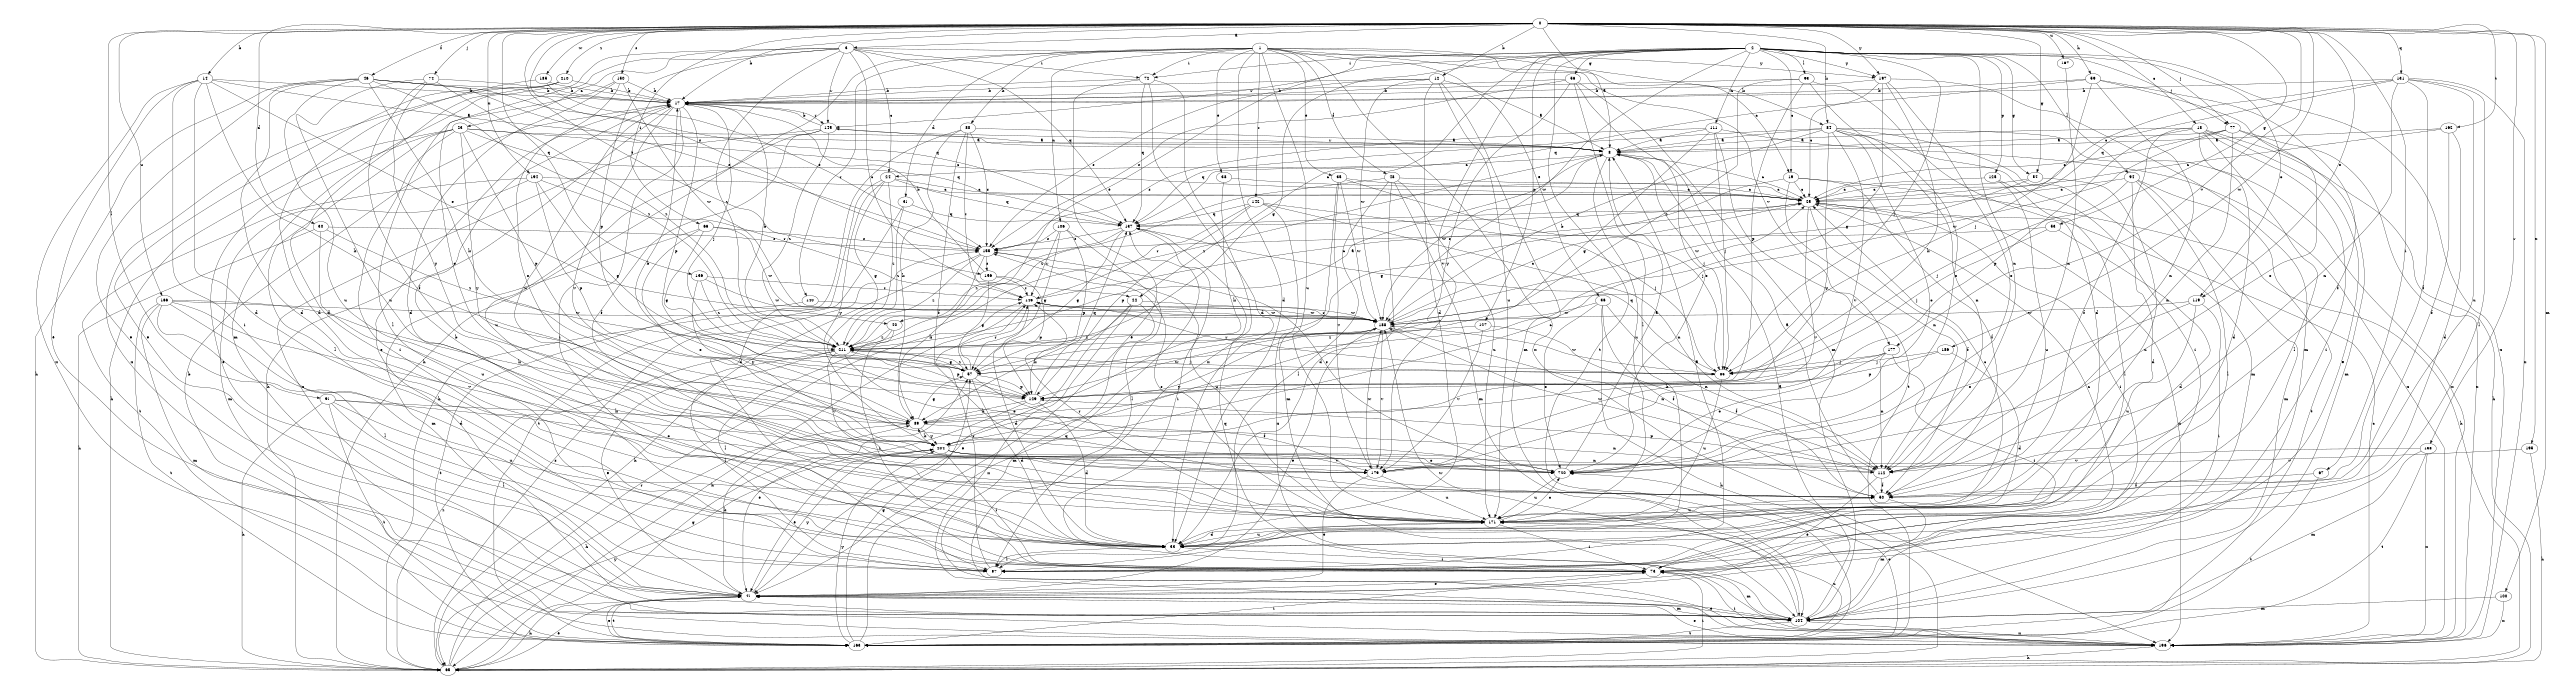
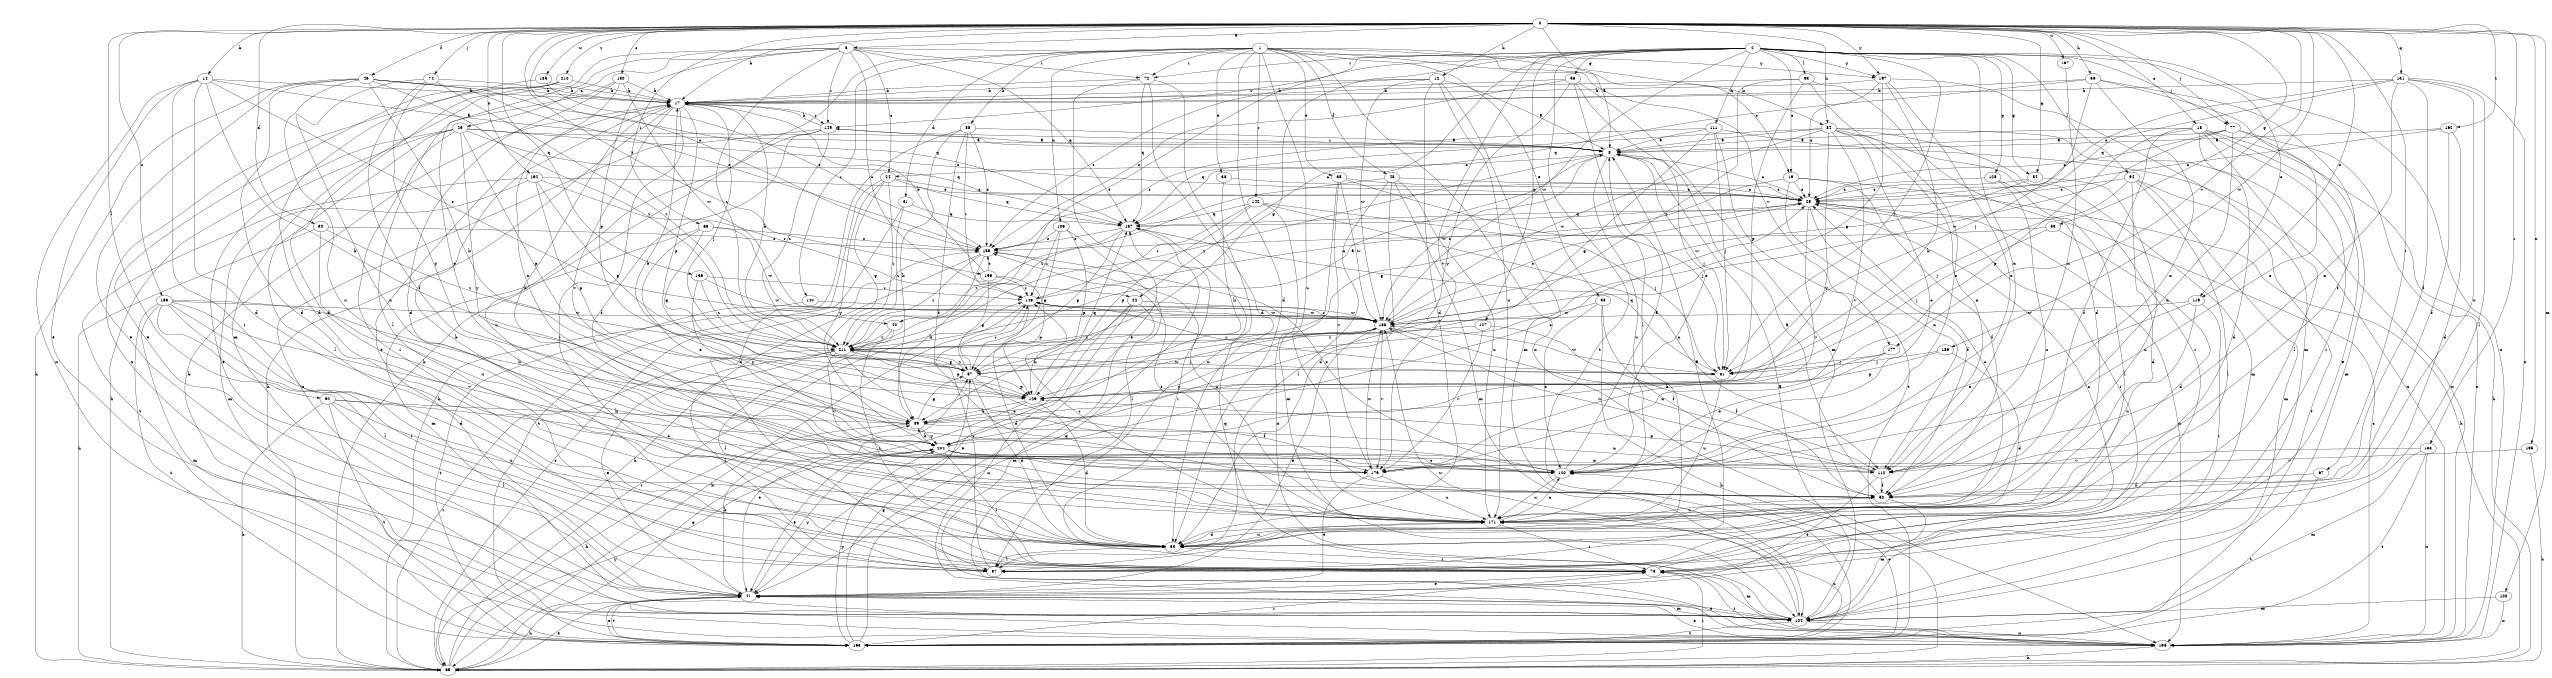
  strict digraph {
    0
    3
    8
    12
    14
    17
    18
    30
    46
    53
    54
    59
    67
    n14 [label=66]
    74
    77
    84
-   92 [label=91]
+   92
    100
    119
    131
    136
    138
    150
    155
    156
    162
    166
    167
    177
    185
    186
    194
    195
    197
    210
    72
    22
    145
    23
    24
    104
-   120 [label=720]
+   120
    129
    137
    211
    171
-   81 [label=85]
+   81
    188
    25
    33
    196
    40
    41
    73
    89
    65
    179
    50
    97
    112
    163
    57
    204
    146
    1
    19
    31
    35
    36
    38
    48
    88
    106
    140
    142
    2
    56
    93
    94
    111
    125
    127
    0 -> 3 [label=a]
    0 -> 8 [label=a]
    0 -> 12 [label=b]
    0 -> 14 [label=b]
    0 -> 17 [label=b]
    0 -> 18 [label=c]
    0 -> 30 [label=d]
    0 -> 46 [label=f]
    0 -> 53 [label=g]
    0 -> 54 [label=g]
    0 -> 59 [label=h]
    0 -> 67 [label=i]
    0 -> n14 [label=i]
    0 -> 74 [label=j]
    0 -> 77 [label=j]
    0 -> 84 [label=k]
    0 -> 92 [label=l]
    0 -> 100 [label=m]
    0 -> 119 [label=o]
    0 -> 131 [label=q]
    0 -> 136 [label=q]
    0 -> 138 [label=r]
    0 -> 150 [label=s]
    0 -> 155 [label=s]
    0 -> 156 [label=t]
    0 -> 162 [label=t]
    0 -> 166 [label=u]
    0 -> 167 [label=u]
    0 -> 177 [label=v]
    0 -> 185 [label=w]
    0 -> 186 [label=w]
    0 -> 194 [label=x]
    0 -> 195 [label=x]
    0 -> 197 [label=y]
    0 -> 210 [label=z]
    3 -> 197 [label=y]
    3 -> 72 [label=i]
    3 -> 22 [label=c]
    3 -> 145 [label=r]
    3 -> 23 [label=c]
    3 -> 24 [label=c]
    3 -> 104 [label=m]
    3 -> 120 [label=o]
    3 -> 129 [label=p]
    3 -> 137 [label=q]
    3 -> 211 [label=z]
    8 -> 145 [label=r]
    8 -> 24 [label=c]
    8 -> 211 [label=z]
    8 -> 171 [label=u]
    8 -> 81 [label=j]
    8 -> 188 [label=w]
    8 -> 25 [label=c]
    12 -> 8 [label=a]
    12 -> 17 [label=b]
    12 -> 155 [label=s]
    12 -> 104 [label=m]
    12 -> 171 [label=u]
    12 -> 188 [label=w]
    12 -> 33 [label=d]
    14 -> 8 [label=a]
    14 -> 17 [label=b]
    14 -> 33 [label=d]
    14 -> 196 [label=x]
    14 -> 40 [label=e]
    14 -> 41 [label=e]
    14 -> 73 [label=i]
    14 -> 89 [label=k]
    17 -> 145 [label=r]
    17 -> 129 [label=p]
    17 -> 81 [label=j]
    17 -> 41 [label=e]
    17 -> 73 [label=i]
    17 -> 65 [label=h]
    17 -> 179 [label=v]
    18 -> 8 [label=a]
    18 -> 129 [label=p]
    18 -> 33 [label=d]
    18 -> 41 [label=e]
    18 -> 73 [label=i]
    18 -> 65 [label=h]
    18 -> 50 [label=f]
    18 -> 97 [label=l]
    30 -> 155 [label=s]
    30 -> 211 [label=z]
    30 -> 171 [label=u]
    30 -> 65 [label=h]
    46 -> 17 [label=b]
    46 -> 155 [label=s]
    46 -> 137 [label=q]
    46 -> 211 [label=z]
    46 -> 171 [label=u]
    46 -> 33 [label=d]
    46 -> 41 [label=e]
    46 -> 89 [label=k]
    46 -> 65 [label=h]
    53 -> 155 [label=s]
    53 -> 81 [label=j]
    53 -> 33 [label=d]
    54 -> 171 [label=u]
    54 -> 188 [label=w]
    54 -> 25 [label=c]
    59 -> 17 [label=b]
    59 -> 120 [label=o]
    59 -> 137 [label=q]
    59 -> 81 [label=j]
    59 -> 50 [label=f]
    59 -> 112 [label=n]
    67 -> 50 [label=f]
    67 -> 163 [label=t]
    n14 -> 155 [label=s]
    n14 -> 104 [label=m]
    n14 -> 120 [label=o]
    n14 -> 188 [label=w]
    n14 -> 57 [label=g]
    74 -> 17 [label=b]
    74 -> 211 [label=z]
    74 -> 171 [label=u]
    74 -> 50 [label=f]
    74 -> 204 [label=y]
    77 -> 8 [label=a]
    77 -> 104 [label=m]
    77 -> 188 [label=w]
    77 -> 25 [label=c]
    77 -> 196 [label=x]
    77 -> 112 [label=n]
    84 -> 8 [label=a]
    84 -> 104 [label=m]
    84 -> 120 [label=o]
    84 -> 137 [label=q]
-   84 -> 188 [label=b]
+   84 -> 188 [label=w]
    84 -> 196 [label=x]
    84 -> 73 [label=i]
    84 -> 179 [label=v]
    84 -> 112 [label=n]
    84 -> 204 [label=y]
    92 -> 120 [label=o]
    92 -> 171 [label=u]
    92 -> 89 [label=k]
    92 -> 65 [label=h]
    92 -> 97 [label=l]
    92 -> 163 [label=t]
    100 -> 104 [label=m]
    100 -> 196 [label=x]
    119 -> 120 [label=o]
    119 -> 171 [label=u]
    119 -> 188 [label=w]
    119 -> 73 [label=i]
    131 -> 17 [label=b]
    131 -> 137 [label=q]
    131 -> 171 [label=u]
    131 -> 25 [label=c]
    131 -> 196 [label=x]
    131 -> 50 [label=f]
    131 -> 97 [label=l]
    131 -> 112 [label=n]
    136 -> 211 [label=z]
    136 -> 188 [label=w]
    136 -> 204 [label=y]
    136 -> 146 [label=r]
    138 -> 104 [label=m]
    138 -> 196 [label=x]
    138 -> 179 [label=v]
    138 -> 163 [label=t]
    150 -> 17 [label=b]
    150 -> 120 [label=o]
    150 -> 188 [label=w]
    150 -> 33 [label=d]
    150 -> 97 [label=l]
    155 -> 211 [label=z]
    155 -> 171 [label=u]
    155 -> 89 [label=k]
    155 -> 65 [label=h]
    156 -> 17 [label=b]
-   155 -> 156 [label=s]
+   156 -> 155 [label=s]
    156 -> 129 [label=p]
    156 -> 57 [label=g]
    156 -> 146 [label=r]
    162 -> 8 [label=a]
    162 -> 25 [label=c]
    162 -> 33 [label=d]
    162 -> 50 [label=f]
    166 -> 104 [label=m]
    166 -> 188 [label=w]
    166 -> 33 [label=d]
    166 -> 89 [label=k]
    166 -> 179 [label=v]
    166 -> 97 [label=l]
    166 -> 163 [label=t]
    167 -> 112 [label=n]
    177 -> 120 [label=o]
    177 -> 81 [label=j]
-   177 -> 73 [label=i]
+   166 -> 73 [label=i]
    177 -> 89 [label=k]
-   177 -> 112 [label=n]
    185 -> 17 [label=b]
    185 -> 155 [label=s]
    185 -> 33 [label=d]
    186 -> 129 [label=p]
    186 -> 81 [label=j]
    186 -> 33 [label=d]
    194 -> 104 [label=m]
    194 -> 129 [label=p]
    194 -> 25 [label=c]
    194 -> 163 [label=t]
    194 -> 57 [label=g]
    194 -> 146 [label=r]
    195 -> 65 [label=h]
    195 -> 179 [label=v]
    197 -> 17 [label=b]
    197 -> 104 [label=m]
    197 -> 120 [label=o]
    197 -> 25 [label=c]
    197 -> 89 [label=k]
    197 -> 57 [label=g]
    210 -> 17 [label=b]
    210 -> 33 [label=d]
    210 -> 196 [label=x]
    210 -> 41 [label=e]
    72 -> 17 [label=b]
    72 -> 137 [label=q]
    72 -> 33 [label=d]
    72 -> 196 [label=x]
    72 -> 41 [label=e]
    22 -> 104 [label=m]
    22 -> 188 [label=w]
    22 -> 196 [label=x]
    22 -> 41 [label=e]
    22 -> 89 [label=k]
    145 -> 8 [label=a]
    145 -> 17 [label=b]
    145 -> 211 [label=z]
    145 -> 171 [label=u]
    145 -> 196 [label=x]
    145 -> 50 [label=f]
    23 -> 8 [label=a]
    23 -> 129 [label=p]
    23 -> 137 [label=q]
    23 -> 25 [label=c]
    23 -> 41 [label=e]
    23 -> 73 [label=i]
    23 -> 65 [label=h]
    23 -> 97 [label=l]
    23 -> 204 [label=y]
    24 -> 137 [label=q]
    24 -> 211 [label=z]
    24 -> 25 [label=c]
    24 -> 33 [label=d]
    24 -> 57 [label=g]
    24 -> 204 [label=y]
    104 -> 8 [label=a]
    104 -> 137 [label=q]
    104 -> 188 [label=w]
    104 -> 196 [label=x]
    104 -> 41 [label=e]
    104 -> 163 [label=t]
    120 -> 8 [label=a]
    120 -> 155 [label=s]
    120 -> 171 [label=u]
    129 -> 137 [label=q]
    129 -> 188 [label=w]
    129 -> 33 [label=d]
    129 -> 41 [label=e]
    129 -> 89 [label=k]
    137 -> 155 [label=s]
    137 -> 211 [label=z]
    137 -> 73 [label=i]
    137 -> 57 [label=g]
    211 -> 8 [label=a]
    211 -> 17 [label=b]
    211 -> 120 [label=o]
    211 -> 129 [label=p]
    211 -> 81 [label=j]
    211 -> 41 [label=e]
    211 -> 179 [label=v]
    211 -> 97 [label=l]
    211 -> 57 [label=g]
    171 -> 155 [label=s]
    171 -> 120 [label=o]
    171 -> 25 [label=c]
    171 -> 33 [label=d]
    171 -> 73 [label=i]
    171 -> 146 [label=r]
    81 -> 137 [label=q]
    81 -> 171 [label=u]
    81 -> 188 [label=w]
    81 -> 146 [label=r]
    188 -> 211 [label=z]
    188 -> 25 [label=c]
    188 -> 41 [label=e]
    188 -> 179 [label=v]
    188 -> 112 [label=n]
    188 -> 204 [label=y]
    188 -> 146 [label=r]
    25 -> 137 [label=q]
    25 -> 196 [label=x]
    25 -> 73 [label=i]
    25 -> 179 [label=v]
    25 -> 50 [label=f]
    33 -> 171 [label=u]
    33 -> 73 [label=i]
    33 -> 97 [label=l]
    196 -> 25 [label=c]
    196 -> 41 [label=e]
    196 -> 73 [label=i]
    196 -> 65 [label=h]
    40 -> 211 [label=z]
    40 -> 73 [label=i]
    40 -> 97 [label=l]
    41 -> 104 [label=m]
    41 -> 89 [label=k]
    41 -> 65 [label=h]
    41 -> 163 [label=t]
    41 -> 204 [label=y]
    73 -> 17 [label=b]
    73 -> 104 [label=m]
    73 -> 25 [label=c]
    73 -> 41 [label=e]
    89 -> 17 [label=b]
    89 -> 65 [label=h]
    89 -> 112 [label=n]
    89 -> 57 [label=g]
    89 -> 204 [label=y]
    65 -> 155 [label=s]
    65 -> 211 [label=z]
    65 -> 41 [label=e]
    65 -> 73 [label=i]
    65 -> 57 [label=g]
    65 -> 204 [label=y]
    65 -> 146 [label=r]
-   179 -> 17 [label=u]
+   179 -> 17 [label=b]
    179 -> 171 [label=u]
    179 -> 188 [label=w]
    179 -> 41 [label=e]
    50 -> 8 [label=a]
    50 -> 104 [label=m]
    50 -> 171 [label=u]
    97 -> 8 [label=a]
    97 -> 146 [label=r]
    112 -> 129 [label=p]
    112 -> 188 [label=w]
    112 -> 41 [label=e]
    112 -> 50 [label=f]
    163 -> 17 [label=b]
    163 -> 120 [label=o]
    163 -> 137 [label=q]
    163 -> 171 [label=u]
    163 -> 41 [label=e]
    163 -> 73 [label=i]
    163 -> 57 [label=g]
    163 -> 204 [label=y]
    57 -> 129 [label=p]
    57 -> 211 [label=z]
    57 -> 33 [label=d]
    57 -> 50 [label=f]
    57 -> 146 [label=r]
    204 -> 120 [label=o]
    204 -> 25 [label=c]
    204 -> 41 [label=e]
    204 -> 73 [label=i]
    204 -> 89 [label=k]
    204 -> 179 [label=v]
    204 -> 112 [label=n]
    146 -> 188 [label=w]
    146 -> 25 [label=c]
    146 -> 33 [label=d]
    146 -> 65 [label=h]
    1 -> 84 [label=k]
    1 -> 177 [label=v]
    1 -> 72 [label=i]
    1 -> 171 [label=u]
    1 -> 33 [label=d]
    1 -> 196 [label=x]
    1 -> 65 [label=h]
    1 -> 19 [label=c]
    1 -> 31 [label=d]
    1 -> 35 [label=e]
    1 -> 36 [label=e]
    1 -> 38 [label=e]
    1 -> 48 [label=f]
    1 -> 88 [label=k]
    1 -> 106 [label=n]
    1 -> 140 [label=r]
    1 -> 142 [label=r]
    19 -> 25 [label=c]
    19 -> 65 [label=h]
    19 -> 50 [label=f]
    19 -> 112 [label=n]
    19 -> 57 [label=g]
    31 -> 137 [label=q]
    31 -> 211 [label=z]
    31 -> 163 [label=t]
    35 -> 104 [label=m]
    35 -> 81 [label=j]
    35 -> 188 [label=w]
    35 -> 25 [label=c]
    35 -> 179 [label=v]
    36 -> 120 [label=o]
    36 -> 188 [label=w]
    36 -> 65 [label=h]
    36 -> 50 [label=f]
-   36 -> 112 [label=n]
    38 -> 25 [label=c]
    38 -> 89 [label=k]
    48 -> 104 [label=m]
    48 -> 211 [label=z]
    48 -> 171 [label=u]
    48 -> 25 [label=c]
    48 -> 33 [label=d]
    48 -> 97 [label=l]
    88 -> 8 [label=a]
    88 -> 155 [label=s]
    88 -> 89 [label=k]
    88 -> 65 [label=h]
    88 -> 50 [label=f]
    88 -> 146 [label=r]
    106 -> 155 [label=s]
    106 -> 129 [label=p]
    106 -> 97 [label=l]
    106 -> 57 [label=g]
    106 -> 146 [label=r]
    140 -> 188 [label=w]
    140 -> 163 [label=t]
    142 -> 129 [label=p]
    142 -> 137 [label=q]
    142 -> 81 [label=j]
    142 -> 196 [label=x]
    142 -> 112 [label=n]
    142 -> 146 [label=r]
    2 -> 54 [label=g]
    2 -> 77 [label=j]
    2 -> 119 [label=o]
    2 -> 197 [label=y]
    2 -> 72 [label=i]
    2 -> 22 [label=c]
    2 -> 145 [label=r]
    2 -> 81 [label=j]
    2 -> 188 [label=w]
    2 -> 196 [label=x]
    2 -> 40 [label=e]
    2 -> 179 [label=v]
    2 -> 112 [label=n]
    2 -> 163 [label=t]
    2 -> 57 [label=g]
    2 -> 19 [label=c]
    2 -> 56 [label=g]
    2 -> 93 [label=l]
    2 -> 94 [label=l]
    2 -> 111 [label=n]
    2 -> 125 [label=p]
    2 -> 127 [label=p]
    56 -> 17 [label=b]
    56 -> 155 [label=s]
    56 -> 104 [label=m]
    56 -> 120 [label=o]
    56 -> 97 [label=l]
    56 -> 204 [label=y]
    93 -> 17 [label=b]
    93 -> 120 [label=o]
    93 -> 129 [label=p]
    93 -> 211 [label=z]
    93 -> 33 [label=d]
    94 -> 104 [label=m]
    94 -> 81 [label=j]
    94 -> 25 [label=c]
    94 -> 33 [label=d]
    94 -> 97 [label=l]
    94 -> 163 [label=t]
    111 -> 8 [label=a]
    111 -> 155 [label=s]
    111 -> 81 [label=j]
    111 -> 196 [label=x]
    111 -> 163 [label=t]
    111 -> 57 [label=g]
    125 -> 171 [label=u]
    125 -> 25 [label=c]
    125 -> 97 [label=l]
    127 -> 211 [label=z]
    127 -> 179 [label=v]
    127 -> 50 [label=f]
  }
